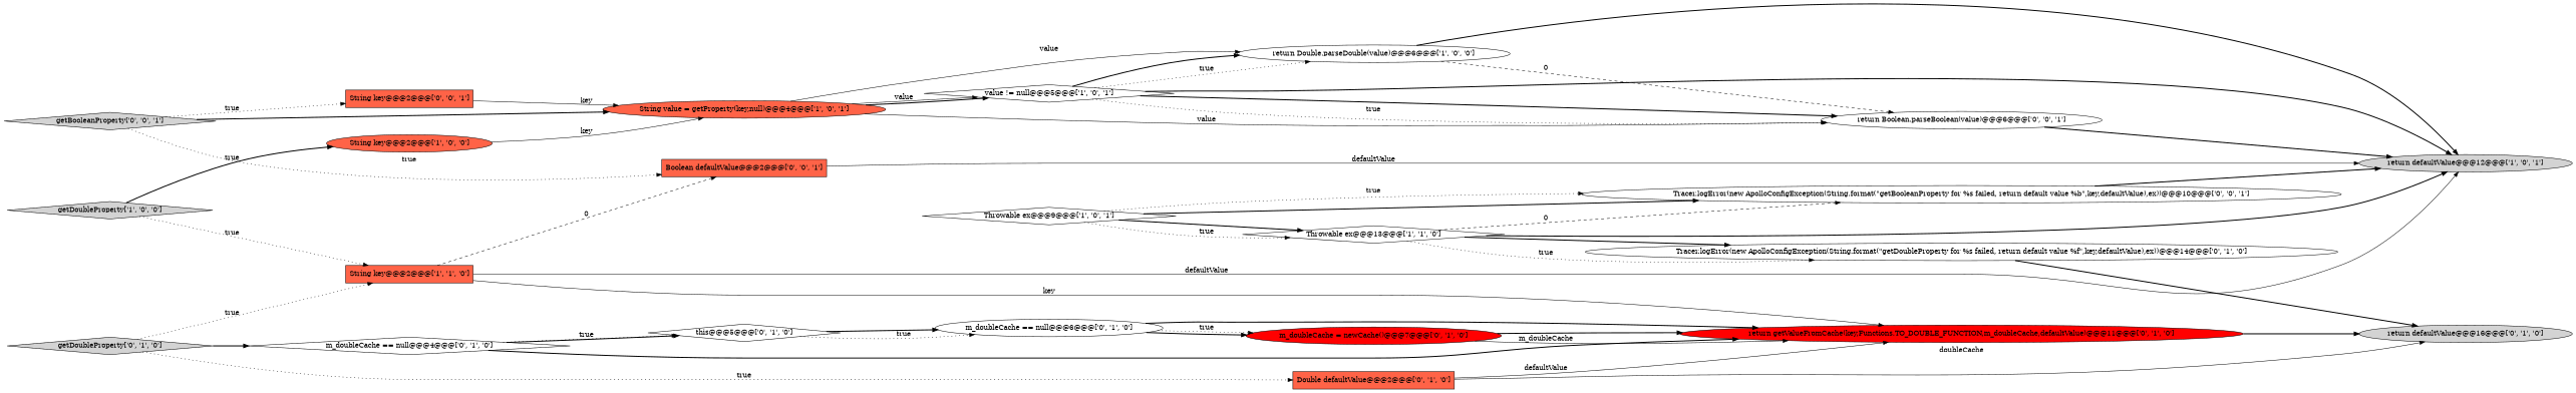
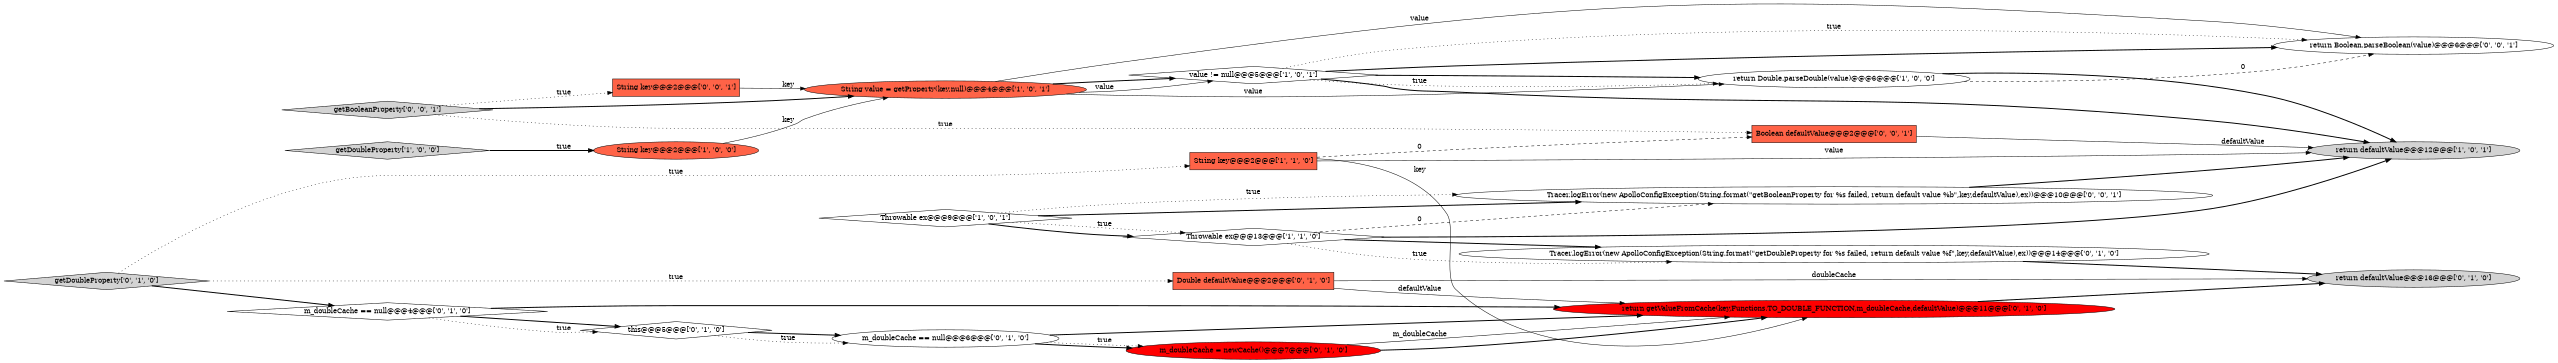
  digraph {
    rankdir=LR
    node [fillcolor=white shape=ellipse style=filled]
    edge [style=bold]
    n1 [fillcolor=lightgray label="getBooleanProperty['0', '0', '1']" shape=diamond]
    n2 [fillcolor=tomato label="Boolean defaultValue@@@2@@@['0', '0', '1']" shape=box]
    n3 [fillcolor=tomato label="String value = getProperty(key,null)@@@4@@@['1', '0', '1']"]
    n4 [fillcolor=tomato label="String key@@@2@@@['0', '0', '1']" shape=box]
    n5 [fillcolor=lightgray label="return defaultValue@@@12@@@['1', '0', '1']"]
    n6 [label="return Double.parseDouble(value)@@@6@@@['1', '0', '0']"]
    n7 [label="return Boolean.parseBoolean(value)@@@6@@@['0', '0', '1']"]
    n8 [label="value != null@@@5@@@['1', '0', '1']" shape=diamond]
    n9 [label="Tracer.logError(new ApolloConfigException(String.format(\"getDoubleProperty for %s failed, return default value %f\",key,defaultValue),ex))@@@14@@@['0', '1', '0']"]
    n10 [fillcolor=lightgray label="return defaultValue@@@16@@@['0', '1', '0']"]
    n11 [fillcolor=tomato label="String key@@@2@@@['1', '0', '0']"]
    n12 [label="m_doubleCache == null@@@4@@@['0', '1', '0']" shape=diamond]
    n13 [label="this@@@5@@@['0', '1', '0']" shape=diamond]
    n14 [fillcolor=red label="return getValueFromCache(key,Functions.TO_DOUBLE_FUNCTION,m_doubleCache,defaultValue)@@@11@@@['0', '1', '0']"]
    n15 [label="m_doubleCache == null@@@6@@@['0', '1', '0']"]
    n16 [fillcolor=lightgray label="getDoubleProperty['0', '1', '0']" shape=diamond]
    n17 [fillcolor=tomato label="String key@@@2@@@['1', '1', '0']" shape=box]
    n18 [fillcolor=tomato label="Double defaultValue@@@2@@@['0', '1', '0']" shape=box]
    n19 [fillcolor=lightgray label="getDoubleProperty['1', '0', '0']" shape=diamond]
    n20 [label="Tracer.logError(new ApolloConfigException(String.format(\"getBooleanProperty for %s failed, return default value %b\",key,defaultValue),ex))@@@10@@@['0', '0', '1']"]
    n21 [fillcolor=red label="m_doubleCache = newCache()@@@7@@@['0', '1', '0']"]
    n22 [label="Throwable ex@@@13@@@['1', '1', '0']" shape=diamond]
    n23 [label="Throwable ex@@@9@@@['1', '0', '1']" shape=diamond]
    n1 -> n2 [label=true style=dotted]
    n1 -> n3
    n1 -> n4 [label=true style=dotted]
    n2 -> n5 [label=defaultValue style=solid]
    n3 -> n6 [label=value style=solid]
    n3 -> n7 [label=value style=solid]
    n3 -> n8
    n3 -> n8 [label=value style=solid]
    n4 -> n3 [label=key style=solid]
    n6 -> n5
    n6 -> n7 [label=0 style=dashed]
-   n7 -> n5
    n8 -> n5
    n8 -> n6
    n8 -> n6 [label=true style=dotted]
    n8 -> n7 [label=true style=dotted]
    n8 -> n7
    n9 -> n10
    n11 -> n3 [label=key style=solid]
    n12 -> n13
    n12 -> n13 [label=true style=dotted]
    n12 -> n14
    n13 -> n15 [label=true style=dotted]
    n13 -> n15
    n14 -> n10
    n15 -> n14
    n15 -> n21 [label=true style=dotted]
    n15 -> n21
    n16 -> n12
    n16 -> n17 [label=true style=dotted]
    n16 -> n18 [label=true style=dotted]
    n17 -> n2 [label=0 style=dashed]
-   n17 -> n5 [label=defaultValue style=solid]
+   n17 -> n5 [label=value style=solid]
    n17 -> n14 [label=key style=solid]
    n18 -> n10 [label=doubleCache style=solid]
    n18 -> n14 [label=defaultValue style=solid]
    n19 -> n11 [label=true]
-   n19 -> n17 [label=true style=dotted]
    n20 -> n5
    n21 -> n14
    n21 -> n14 [label=m_doubleCache style=solid]
    n22 -> n5
    n22 -> n9 [label=true style=dotted]
    n22 -> n9
    n22 -> n20 [label=0 style=dashed]
    n23 -> n20
    n23 -> n20 [label=true style=dotted]
    n23 -> n22
    n23 -> n22 [label=true style=dotted]
  }
